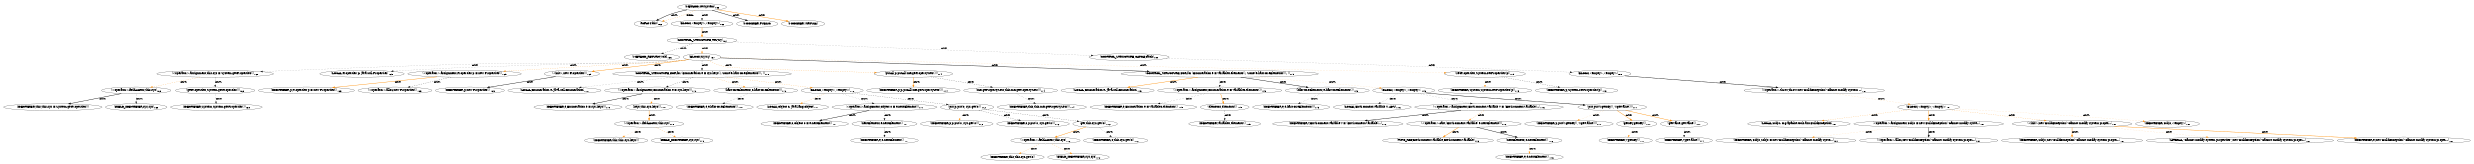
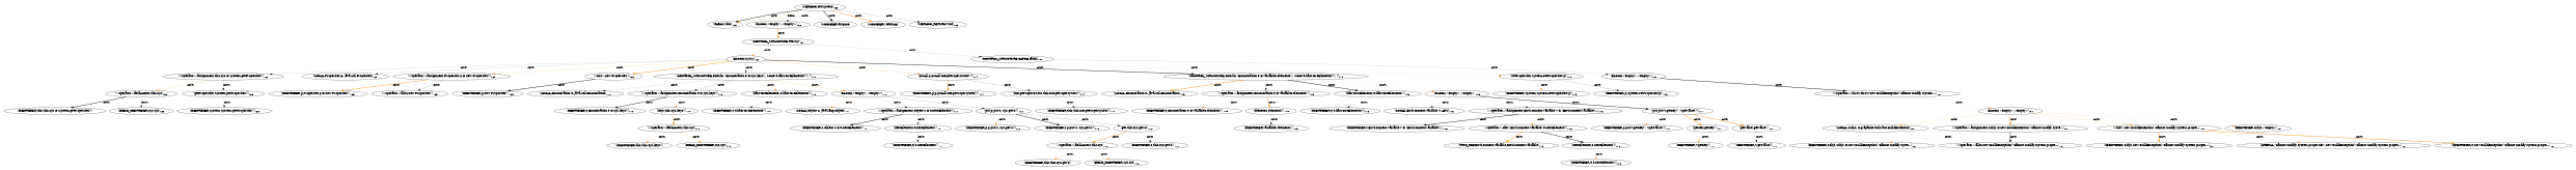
  digraph {
    edge [color=black style=dotted]
    n1 [label=<(METHOD,setSystem)<SUB>166</SUB>>]
    n2 [label=<(PARAM,this)<SUB>166</SUB>>]
    n3 [label=<(BLOCK,&lt;empty&gt;,&lt;empty&gt;)<SUB>166</SUB>>]
    n4 [label=<(MODIFIER,PUBLIC)>]
    n5 [label=<(MODIFIER,VIRTUAL)>]
    n6 [label=<(METHOD_RETURN,void)<SUB>166</SUB>>]
    n7 [label=<(CONTROL_STRUCTURE,TRY,try)<SUB>167</SUB>>]
    n8 [label=<(BLOCK,try,try)<SUB>167</SUB>>]
    n9 [label=<(CONTROL_STRUCTURE,CATCH,catch)<SUB>180</SUB>>]
    n10 [label=<(&lt;operator&gt;.assignment,this.sys = System.getProperties())<SUB>168</SUB>>]
    n11 [label=<(LOCAL,Properties p: java.util.Properties)<SUB>169</SUB>>]
    n12 [label=<(&lt;operator&gt;.assignment,Properties p = new Properties())<SUB>169</SUB>>]
    n13 [label=<(&lt;init&gt;,new Properties())<SUB>169</SUB>>]
    n14 [label=<(CONTROL_STRUCTURE,FOR,for (Enumeration e = sys.keys(); Some(e.hasMoreElements()); ))<SUB>170</SUB>>]
    n15 [label=<(putAll,p.putAll(mergePropertySets()))<SUB>174</SUB>>]
    n16 [label=<(CONTROL_STRUCTURE,FOR,for (Enumeration e = variables.elements(); Some(e.hasMoreElements()); ))<SUB>175</SUB>>]
    n17 [label=<(setProperties,System.setProperties(p))<SUB>179</SUB>>]
    n18 [label=<(BLOCK,&lt;empty&gt;,&lt;empty&gt;)<SUB>180</SUB>>]
    n19 [label=<(&lt;operator&gt;.fieldAccess,this.sys)<SUB>168</SUB>>]
    n20 [label=<(getProperties,System.getProperties())<SUB>168</SUB>>]
    n21 [label=<(IDENTIFIER,p,Properties p = new Properties())<SUB>169</SUB>>]
    n22 [label=<(&lt;operator&gt;.alloc,new Properties())<SUB>169</SUB>>]
    n23 [label=<(IDENTIFIER,p,new Properties())<SUB>169</SUB>>]
    n24 [label=<(LOCAL,Enumeration e: java.util.Enumeration)<SUB>170</SUB>>]
    n25 [label=<(&lt;operator&gt;.assignment,Enumeration e = sys.keys())<SUB>170</SUB>>]
    n26 [label=<(hasMoreElements,e.hasMoreElements())<SUB>170</SUB>>]
    n27 [label=<(BLOCK,&lt;empty&gt;,&lt;empty&gt;)<SUB>170</SUB>>]
    n28 [label=<(IDENTIFIER,p,p.putAll(mergePropertySets()))<SUB>174</SUB>>]
    n29 [label=<(mergePropertySets,this.mergePropertySets())<SUB>174</SUB>>]
    n30 [label=<(LOCAL,Enumeration e: java.util.Enumeration)<SUB>175</SUB>>]
    n31 [label=<(&lt;operator&gt;.assignment,Enumeration e = variables.elements())<SUB>175</SUB>>]
    n32 [label=<(hasMoreElements,e.hasMoreElements())<SUB>175</SUB>>]
    n33 [label=<(BLOCK,&lt;empty&gt;,&lt;empty&gt;)<SUB>175</SUB>>]
    n34 [label=<(IDENTIFIER,System,System.setProperties(p))<SUB>179</SUB>>]
    n35 [label=<(IDENTIFIER,p,System.setProperties(p))<SUB>179</SUB>>]
    n36 [label=<(IDENTIFIER,this,this.sys = System.getProperties())>]
    n37 [label=<(FIELD_IDENTIFIER,sys,sys)<SUB>168</SUB>>]
    n38 [label=<(IDENTIFIER,System,System.getProperties())<SUB>168</SUB>>]
    n39 [label=<(IDENTIFIER,e,Enumeration e = sys.keys())<SUB>170</SUB>>]
    n40 [label=<(keys,this.sys.keys())<SUB>170</SUB>>]
    n41 [label=<(IDENTIFIER,e,e.hasMoreElements())<SUB>170</SUB>>]
    n42 [label=<(LOCAL,Object o: java.lang.Object)<SUB>171</SUB>>]
    n43 [label=<(&lt;operator&gt;.assignment,Object o = e.nextElement())<SUB>171</SUB>>]
    n44 [label=<(put,p.put(o, sys.get(o)))<SUB>172</SUB>>]
    n45 [label=<(&lt;operator&gt;.fieldAccess,this.sys)<SUB>170</SUB>>]
    n46 [label=<(IDENTIFIER,this,this.sys.keys())>]
    n47 [label=<(FIELD_IDENTIFIER,sys,sys)<SUB>170</SUB>>]
    n48 [label=<(IDENTIFIER,o,Object o = e.nextElement())<SUB>171</SUB>>]
    n49 [label=<(nextElement,e.nextElement())<SUB>171</SUB>>]
    n50 [label=<(IDENTIFIER,p,p.put(o, sys.get(o)))<SUB>172</SUB>>]
    n51 [label=<(IDENTIFIER,o,p.put(o, sys.get(o)))<SUB>172</SUB>>]
    n52 [label=<(get,this.sys.get(o))<SUB>172</SUB>>]
    n53 [label=<(IDENTIFIER,e,e.nextElement())<SUB>171</SUB>>]
    n54 [label=<(&lt;operator&gt;.fieldAccess,this.sys)<SUB>172</SUB>>]
    n55 [label=<(IDENTIFIER,o,this.sys.get(o))<SUB>172</SUB>>]
    n56 [label=<(IDENTIFIER,this,this.sys.get(o))>]
    n57 [label=<(FIELD_IDENTIFIER,sys,sys)<SUB>172</SUB>>]
    n58 [label=<(IDENTIFIER,this,this.mergePropertySets())<SUB>174</SUB>>]
    n59 [label=<(IDENTIFIER,e,Enumeration e = variables.elements())<SUB>175</SUB>>]
    n60 [label=<(elements,elements())<SUB>175</SUB>>]
    n61 [label=<(IDENTIFIER,e,e.hasMoreElements())<SUB>175</SUB>>]
    n62 [label=<(LOCAL,Environment.Variable v: ANY)<SUB>176</SUB>>]
    n63 [label=<(&lt;operator&gt;.assignment,Environment.Variable v = (Environment.Variable)...)<SUB>176</SUB>>]
    n64 [label=<(put,put(v.getKey(), v.getValue()))<SUB>177</SUB>>]
    n65 [label=<(IDENTIFIER,variables,elements())<SUB>175</SUB>>]
    n66 [label=<(IDENTIFIER,v,Environment.Variable v = (Environment.Variable)...)<SUB>176</SUB>>]
    n67 [label=<(&lt;operator&gt;.cast,(Environment.Variable) e.nextElement())<SUB>176</SUB>>]
    n68 [label=<(IDENTIFIER,p,put(v.getKey(), v.getValue()))<SUB>177</SUB>>]
-   n69 [label=<(getKey,getKey())<SUB>177</SUB>>]
+   n69 [label=<(getKey,getKey())<SUB>477</SUB>>]
    n70 [label=<(getValue,getValue())<SUB>177</SUB>>]
    n71 [label=<(TYPE_REF,Environment.Variable,Environment.Variable)<SUB>176</SUB>>]
    n72 [label=<(nextElement,e.nextElement())<SUB>176</SUB>>]
    n73 [label=<(IDENTIFIER,e,e.nextElement())<SUB>176</SUB>>]
    n74 [label=<(IDENTIFIER,v,getKey())<SUB>177</SUB>>]
    n75 [label=<(IDENTIFIER,v,getValue())<SUB>177</SUB>>]
    n76 [label=<(&lt;operator&gt;.throw,throw new BuildException(&quot;Cannot modify system ...)<SUB>181</SUB>>]
    n77 [label=<(BLOCK,&lt;empty&gt;,&lt;empty&gt;)<SUB>181</SUB>>]
    n78 [label=<(LOCAL,$obj0: org.apache.tools.ant.BuildException)<SUB>181</SUB>>]
    n79 [label=<(&lt;operator&gt;.assignment,$obj0 = new BuildException(&quot;Cannot modify syste...)<SUB>181</SUB>>]
    n80 [label=<(&lt;init&gt;,new BuildException(&quot;Cannot modify system proper...)<SUB>181</SUB>>]
    n81 [label=<(IDENTIFIER,$obj0,&lt;empty&gt;)<SUB>181</SUB>>]
    n82 [label=<(IDENTIFIER,$obj0,$obj0 = new BuildException(&quot;Cannot modify syste...)<SUB>181</SUB>>]
    n83 [label=<(&lt;operator&gt;.alloc,new BuildException(&quot;Cannot modify system proper...)<SUB>181</SUB>>]
    n84 [label=<(IDENTIFIER,$obj0,new BuildException(&quot;Cannot modify system proper...)<SUB>181</SUB>>]
    n85 [label=<(LITERAL,&quot;Cannot modify system properties&quot;,new BuildException(&quot;Cannot modify system proper...)<SUB>181</SUB>>]
    n86 [label=<(IDENTIFIER,e,new BuildException(&quot;Cannot modify system proper...)<SUB>181</SUB>>]
    n1 -> n2 [label="AST: " style=bold]
    n1 -> n2 [color=darkorange label="DDG: " style=dashed]
    n1 -> n3 [label="AST: "]
    n1 -> n4 [label="AST: " style=bold]
    n1 -> n5 [color=darkorange label="AST: " style=bold]
-   n7 -> n6 [label="AST: " style=dashed]
+   n1 -> n6 [label="AST: " style=dashed]
    n3 -> n7 [color=darkorange label="AST: " style=bold]
    n7 -> n8 [color=darkorange label="AST: "]
    n7 -> n9 [label="AST: "]
    n8 -> n10 [label="AST: "]
    n8 -> n11 [label="AST: "]
    n8 -> n12 [color=darkorange label="AST: " style=dashed]
    n8 -> n13 [color=darkorange label="AST: " style=bold]
    n8 -> n14 [label="AST: " style=dashed]
    n8 -> n15 [color=darkorange label="AST: " style=dashed]
    n8 -> n16 [label="AST: " style=bold]
    n8 -> n17 [color=darkorange label="AST: "]
    n9 -> n18 [label="AST: "]
    n10 -> n19 [color=darkorange label="AST: " style=dashed]
    n10 -> n20 [label="AST: " style=dashed]
    n12 -> n21 [color=darkorange label="AST: " style=bold]
    n12 -> n22 [label="AST: " style=dashed]
    n13 -> n23 [label="AST: " style=bold]
    n14 -> n24 [label="AST: "]
    n14 -> n25 [label="AST: " style=dashed]
    n14 -> n26 [color=darkorange label="AST: " style=dashed]
    n14 -> n27 [color=darkorange label="AST: " style=dashed]
    n15 -> n28 [color=darkorange label="AST: " style=bold]
    n15 -> n29 [label="AST: " style=dashed]
    n16 -> n30 [color=darkorange label="AST: " style=bold]
    n16 -> n31 [label="AST: "]
    n16 -> n32 [label="AST: " style=bold]
    n16 -> n33 [color=darkorange label="AST: "]
    n17 -> n34 [color=darkorange label="AST: "]
    n17 -> n35 [label="AST: " style=dashed]
    n18 -> n76 [label="AST: " style=bold]
    n19 -> n36 [label="AST: " style=bold]
    n19 -> n37 [label="AST: "]
    n20 -> n38 [label="AST: "]
    n25 -> n39 [label="AST: " style=bold]
    n25 -> n40 [color=darkorange label="AST: "]
    n26 -> n41 [label="AST: "]
    n27 -> n42 [color=darkorange label="AST: " style=dashed]
    n27 -> n43 [label="AST: "]
    n27 -> n44 [label="AST: " style=dashed]
    n29 -> n58 [label="AST: "]
-   n31 -> n59 [label="AST: "]
+   n31 -> n59 [color=darkorange label="AST: "]
    n31 -> n60 [color=darkorange label="AST: " style=bold]
    n32 -> n61 [label="AST: "]
    n33 -> n62 [label="AST: "]
    n33 -> n63 [label="AST: "]
    n33 -> n64 [label="AST: " style=bold]
    n40 -> n45 [color=darkorange label="AST: " style=bold]
    n43 -> n48 [label="AST: " style=bold]
    n43 -> n49 [label="AST: "]
    n44 -> n50 [color=darkorange label="AST: "]
-   n44 -> n51 [label="AST: " style=dashed]
+   n44 -> n51 [label="AST: " style=bold]
    n44 -> n52 [label="AST: " style=dashed]
    n45 -> n46 [color=darkorange label="AST: "]
    n45 -> n47 [color=darkorange label="AST: " style=dashed]
    n49 -> n53 [label="AST: " style=dashed]
    n52 -> n54 [color=darkorange label="AST: " style=bold]
    n52 -> n55 [label="AST: "]
    n54 -> n56 [color=darkorange label="AST: " style=dashed]
    n54 -> n57 [color=darkorange label="AST: " style=dashed]
    n60 -> n65 [label="AST: " style=dashed]
    n63 -> n66 [label="AST: " style=bold]
    n63 -> n67 [color=darkorange label="AST: " style=dashed]
    n64 -> n68 [color=darkorange label="AST: "]
    n64 -> n69 [color=darkorange label="AST: " style=bold]
    n64 -> n70 [color=darkorange label="AST: " style=bold]
    n67 -> n71 [color=darkorange label="AST: " style=bold]
    n67 -> n72 [label="AST: " style=bold]
    n69 -> n74 [color=darkorange label="AST: "]
    n70 -> n75 [label="AST: "]
    n72 -> n73 [color=darkorange label="AST: " style=dashed]
    n76 -> n77 [color=darkorange label="AST: "]
    n77 -> n78 [color=darkorange label="AST: " style=dashed]
    n77 -> n79 [color=darkorange label="AST: " style=bold]
    n77 -> n80 [color=darkorange label="AST: " style=dashed]
    n77 -> n81 [color=darkorange label="AST: "]
    n79 -> n82 [color=darkorange label="AST: "]
    n79 -> n83 [label="AST: " style=bold]
    n80 -> n84 [color=darkorange label="AST: " style=bold]
    n80 -> n85 [color=darkorange label="AST: "]
    n80 -> n86 [color=darkorange label="AST: " style=bold]
  }
